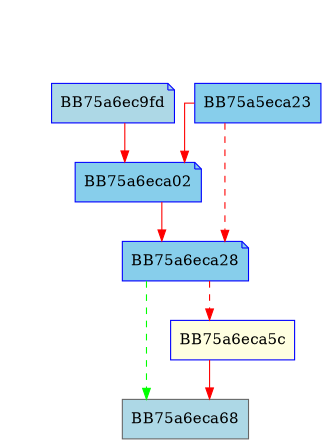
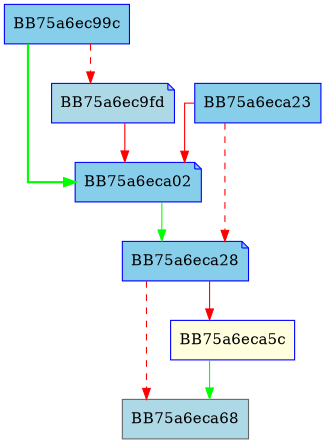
  digraph {
    splines=ortho
    node [color=blue fillcolor=skyblue shape=box style=filled]
    edge [color=red style=solid]
    BB75a6eca02 [shape=note]
+   BB75a6ec99c
    BB75a6ec9fd [fillcolor=lightblue shape=note]
    BB75a6eca28 [shape=note]
    n5 [color=gray40 fillcolor=lightblue label=BB75a6eca68]
    BB75a6eca5c [fillcolor=lightyellow]
-   BB75a6eca23 [label=BB75a5eca23]
-   BB75a6eca02 -> BB75a6eca28
+   BB75a6eca23
+   BB75a6eca02 -> BB75a6eca28 [color=green]
+   BB75a6ec99c -> BB75a6eca02 [color=green style=bold]
+   BB75a6ec99c -> BB75a6ec9fd [style=dashed]
    BB75a6ec9fd -> BB75a6eca02
-   BB75a6eca28 -> n5 [color=green style=dashed]
-   BB75a6eca28 -> BB75a6eca5c [style=dashed]
-   BB75a6eca5c -> n5
+   BB75a6eca28 -> n5 [style=dashed]
+   BB75a6eca28 -> BB75a6eca5c
+   BB75a6eca5c -> n5 [color=green]
    BB75a6eca23 -> BB75a6eca02
    BB75a6eca23 -> BB75a6eca28 [style=dashed]
  }
